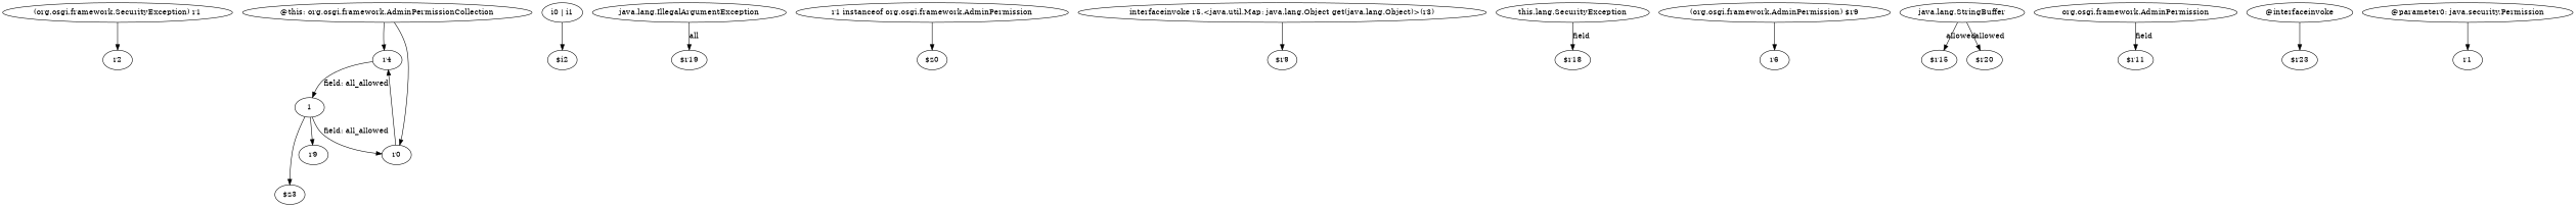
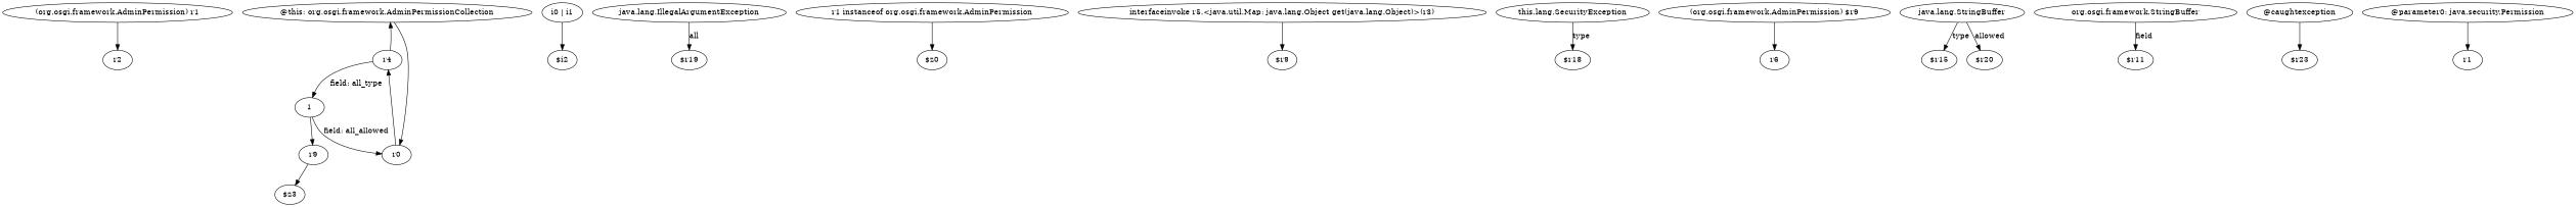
  digraph {
-   n1 [label="(org.osgi.framework.SecurityException) r1"]
+   n1 [label="(org.osgi.framework.AdminPermission) r1"]
    n2 [label=r2]
    n3 [label="@this: org.osgi.framework.AdminPermissionCollection"]
    n4 [label=r4]
    n5 [label=r0]
    n6 [label=1]
    n7 [label="$z3"]
    n8 [label=r9]
    n9 [label="i0 | i1"]
    n10 [label="$i2"]
    n11 [label="java.lang.IllegalArgumentException"]
    n12 [label="$r19"]
    n13 [label="r1 instanceof org.osgi.framework.AdminPermission"]
    n14 [label="$z0"]
    n15 [label="interfaceinvoke r5.<java.util.Map: java.lang.Object get(java.lang.Object)>(r3)"]
    n16 [label="$r9"]
    n17 [label="this.lang.SecurityException"]
    n18 [label="$r18"]
    n19 [label="(org.osgi.framework.AdminPermission) $r9"]
    n20 [label=r6]
    n21 [label="java.lang.StringBuffer"]
    n22 [label="$r15"]
    n23 [label="$r20"]
-   n24 [label="org.osgi.framework.AdminPermission"]
+   n24 [label="org.osgi.framework.StringBuffer"]
    n25 [label="$r11"]
-   n26 [label="@interfaceinvoke"]
+   n26 [label="@caughtexception"]
    n27 [label="$r23"]
    n28 [label="@parameter0: java.security.Permission"]
    n29 [label=r1]
    n1 -> n2
-   n3 -> n4
+   n4 -> n3
    n3 -> n5
-   n4 -> n6 [label="field: all_allowed"]
+   n4 -> n6 [label="field: all_type"]
    n5 -> n4
    n6 -> n5 [label="field: all_allowed"]
-   n6 -> n7
+   n8 -> n7
    n6 -> n8
    n9 -> n10
    n11 -> n12 [label=all]
    n13 -> n14
    n15 -> n16
-   n17 -> n18 [label=field]
+   n17 -> n18 [label=type]
    n19 -> n20
-   n21 -> n22 [label=allowed]
+   n21 -> n22 [label=type]
    n21 -> n23 [label=allowed]
    n24 -> n25 [label=field]
    n26 -> n27
    n28 -> n29
  }
